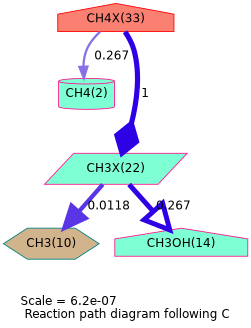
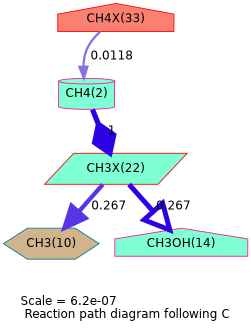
  digraph {
    fontname=Helvetica
    label="Scale = 6.2e-07\l Reaction path diagram following C"
    node [color=red fillcolor=aquamarine fontname=Helvetica shape=house style=filled]
    edge [arrowhead=normal fontname=Helvetica]
    n1 [fillcolor=salmon label="CH4X(33)"]
    n2 [color=deeppink label="CH4(2)" shape=cylinder]
-   n3 [color=deeppink label="CH3X(22)" shape=parallelogram]
+   n3 [label="CH3X(22)" shape=parallelogram]
    n4 [color=teal fillcolor=tan label="CH3(10)" shape=hexagon]
    n5 [color=deeppink label="CH3OH(14)"]
-   n1 -> n2 [arrowsize=1.32 color="0.7, 0.512, 0.9" label=" 0.267" penwidth=2.65]
-   n1 -> n3 [arrowhead=diamond arrowsize=3 color="0.7, 1.5, 0.9" label=" 1" penwidth=6]
-   n3 -> n4 [arrowsize=2.5 color="0.7, 0.767, 0.9" label=" 0.0118" penwidth=5]
+   n1 -> n2 [arrowsize=1.32 color="0.7, 0.512, 0.9" label=" 0.0118" penwidth=2.65]
+   n2 -> n3 [arrowhead=diamond arrowsize=3 color="0.7, 1.5, 0.9" label=" 1" penwidth=6]
+   n3 -> n4 [arrowsize=2.5 color="0.7, 0.767, 0.9" label=" 0.267" penwidth=5]
    n3 -> n5 [arrowhead=onormal arrowsize=2.88 color="0.7, 1.23, 0.9" label=" 0.267" penwidth=5.76]
  }
